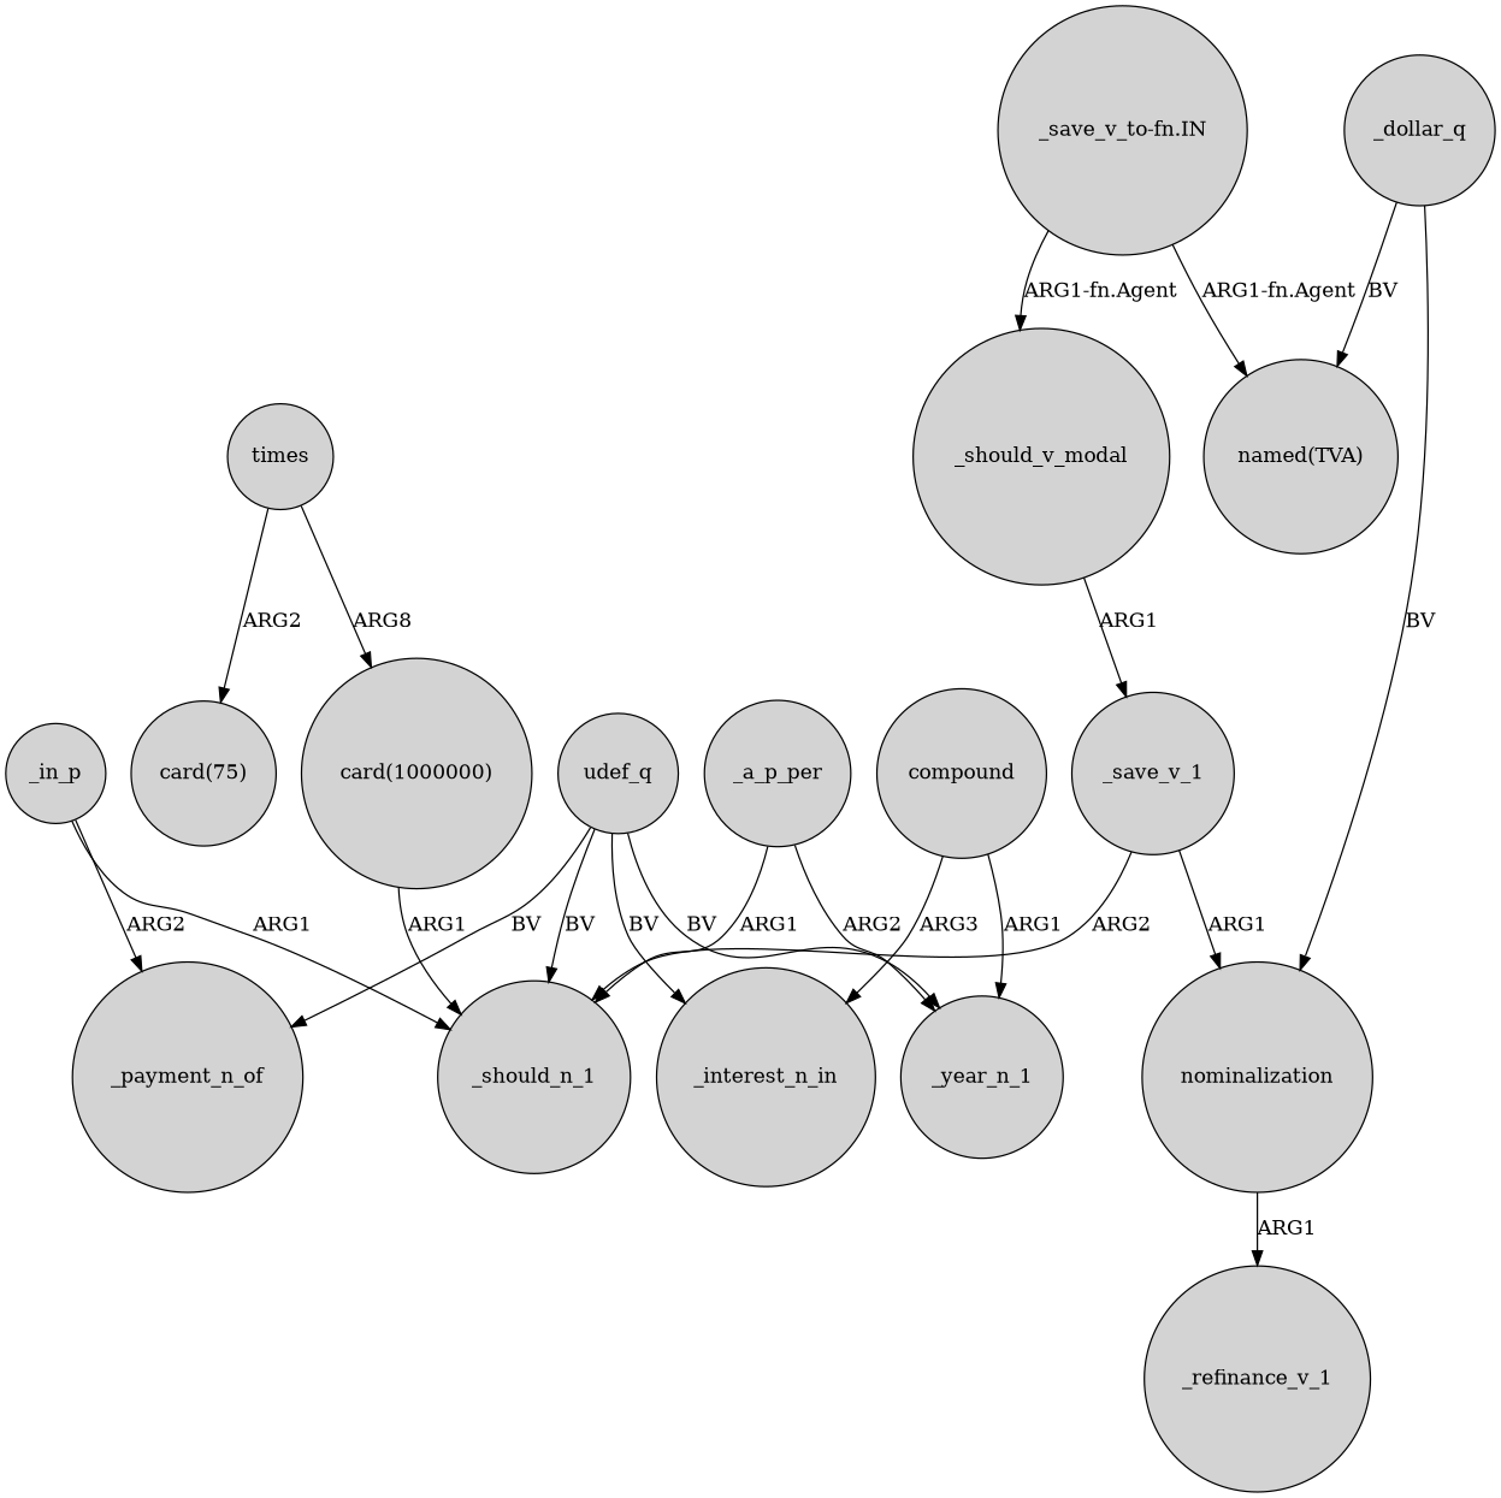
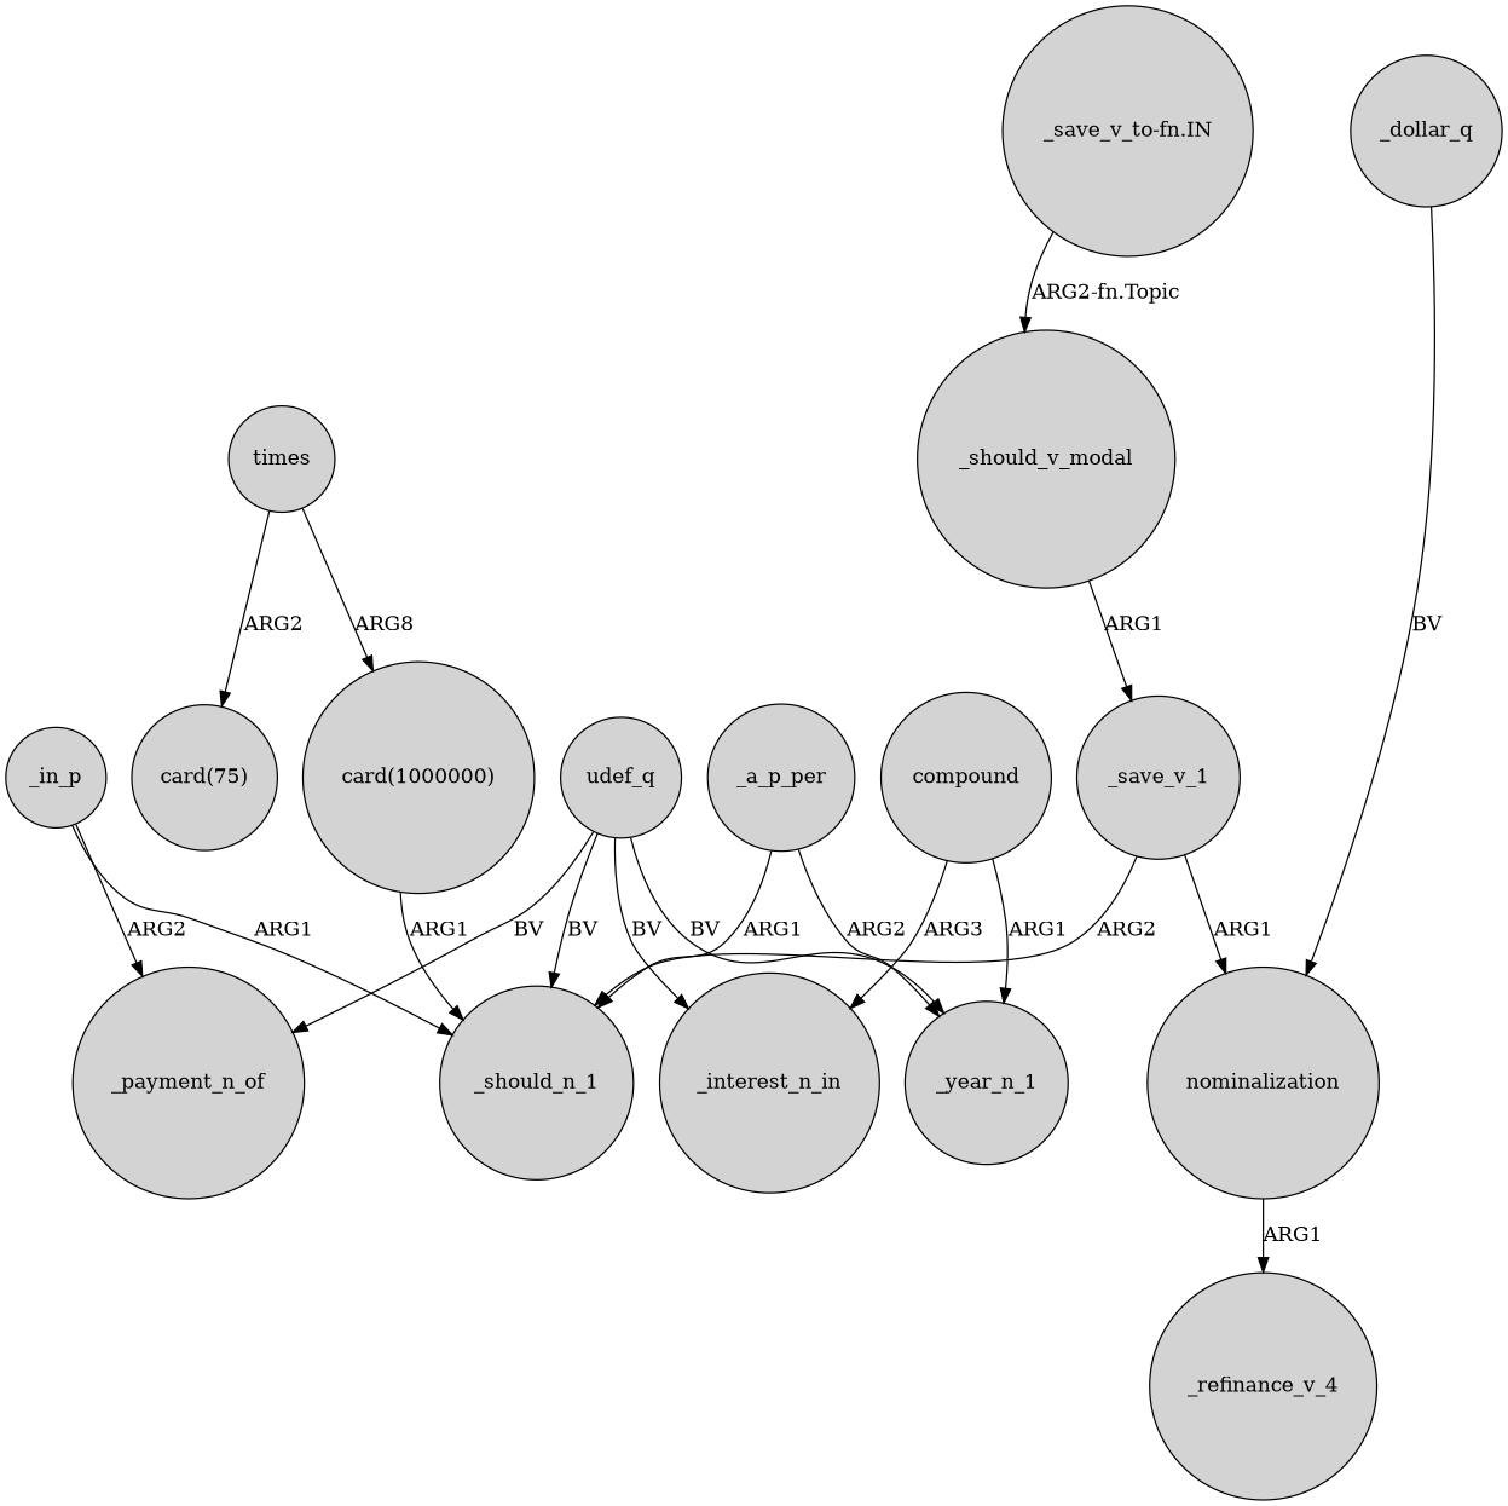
  digraph {
    node [shape=circle style=filled]
    n1 [label=_should_n_1]
    "card(1000000)"
    _in_p
    _payment_n_of
    _a_p_per
    _year_n_1
    _save_v_1
    nominalization
-   _refinance_v_1
+   _refinance_v_1 [label=_refinance_v_4]
    udef_q
    _interest_n_in
    compound
    n13 [label="_save_v_to-fn.IN"]
    _should_v_modal
-   "named(TVA)"
    times
    "card(75)"
    n18 [label=_dollar_q]
    "card(1000000)" -> n1 [label=ARG1]
    _in_p -> n1 [label=ARG1]
    _in_p -> _payment_n_of [label=ARG2]
    _a_p_per -> n1 [label=ARG1]
    _a_p_per -> _year_n_1 [label=ARG2]
    _save_v_1 -> n1 [label=ARG2]
    _save_v_1 -> nominalization [label=ARG1]
    nominalization -> _refinance_v_1 [label=ARG1]
    udef_q -> n1 [label=BV]
    udef_q -> _payment_n_of [label=BV]
    udef_q -> _year_n_1 [label=BV]
    udef_q -> _interest_n_in [label=BV]
    compound -> _year_n_1 [label=ARG1]
    compound -> _interest_n_in [label=ARG3]
-   n13 -> _should_v_modal [label="ARG1-fn.Agent"]
-   n13 -> "named(TVA)" [label="ARG1-fn.Agent"]
+   n13 -> _should_v_modal [label="ARG2-fn.Topic"]
    _should_v_modal -> _save_v_1 [label=ARG1]
    times -> "card(1000000)" [label=ARG8]
    times -> "card(75)" [label=ARG2]
    n18 -> nominalization [label=BV]
-   n18 -> "named(TVA)" [label=BV]
  }
